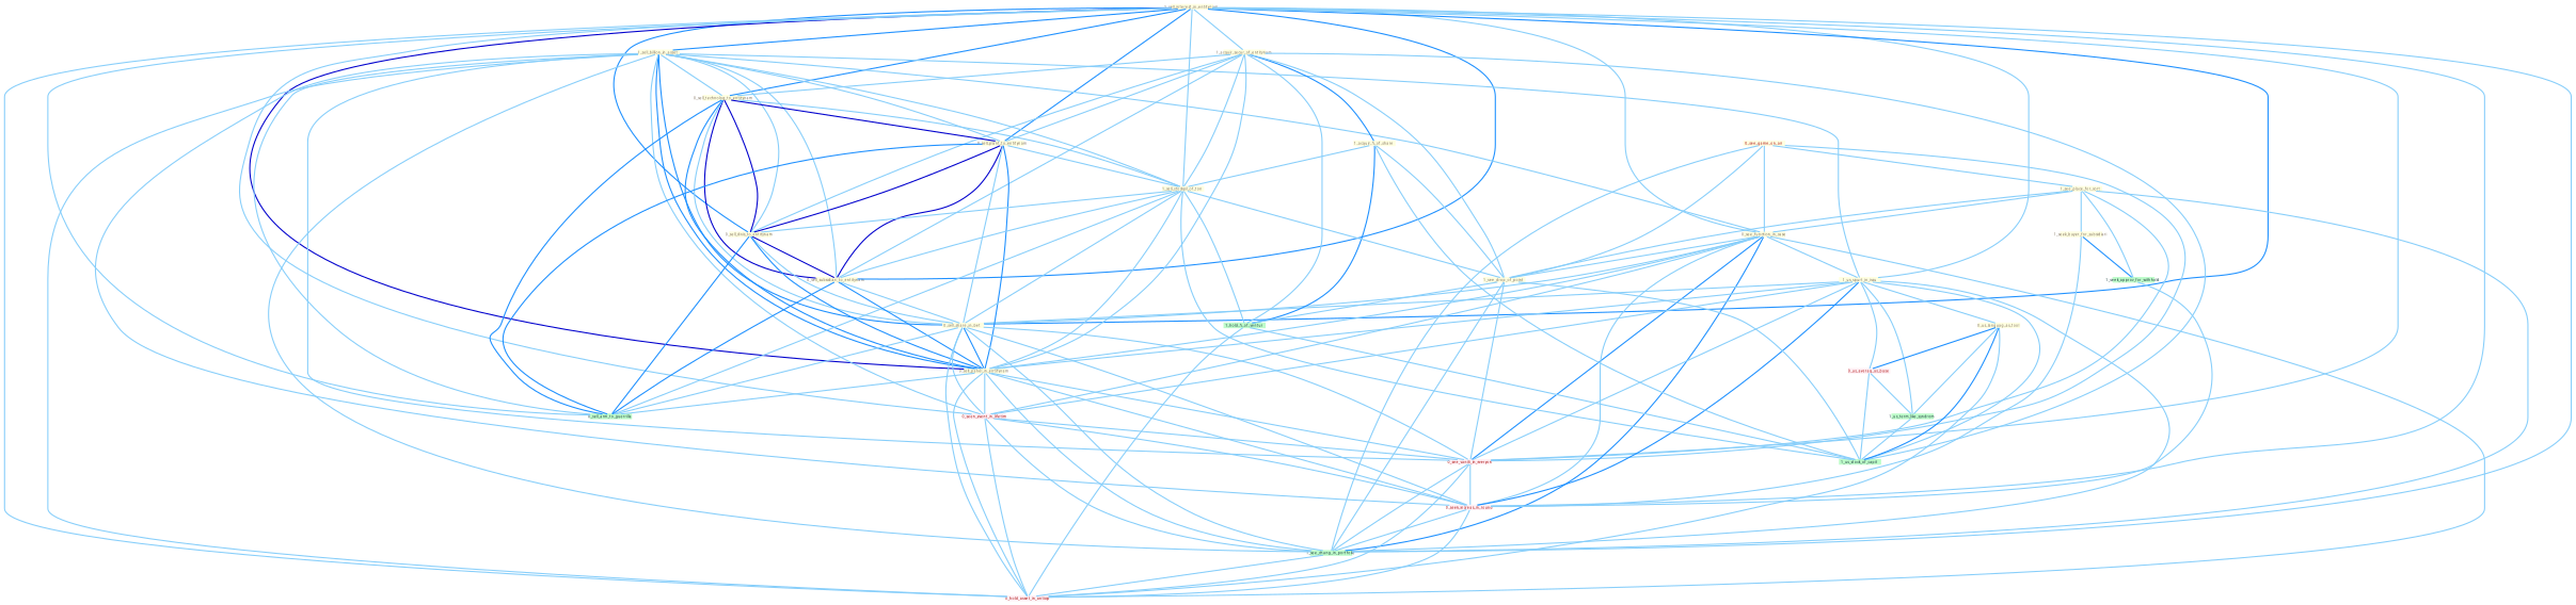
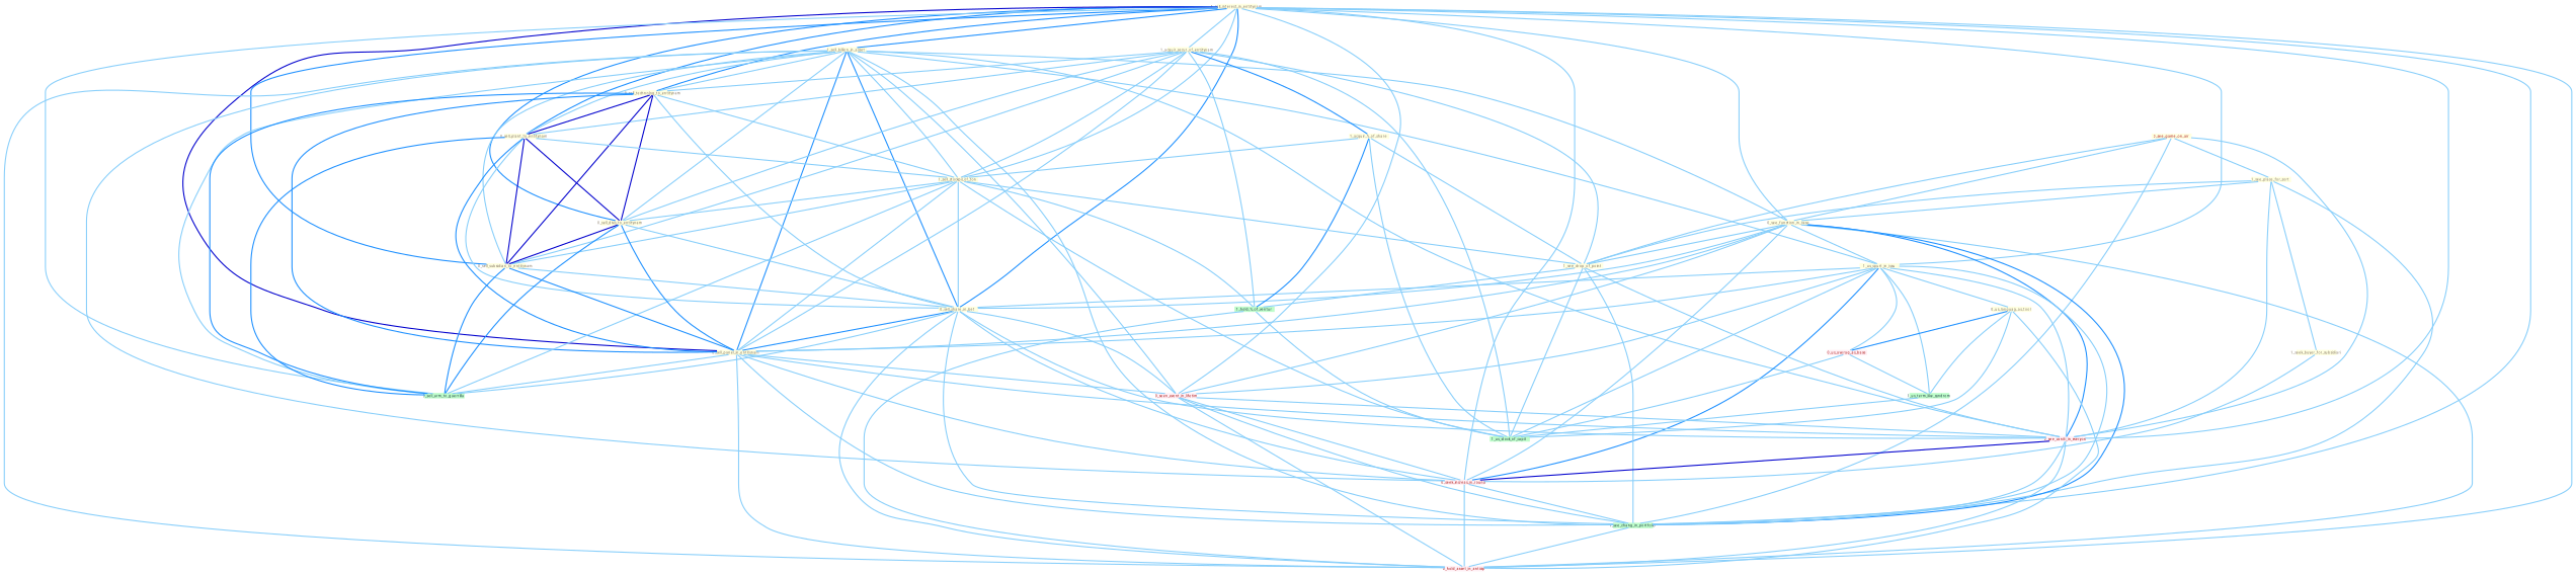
  graph {
    fontname="Roboto Condensed"
    node [color="#ffffe0" fixedsize=true fontcolor="#8b7d6b" fontname="Roboto Condensed" fontsize=4 shape=polygon style=filled]
    edge [color="#87cefa" fontname="Roboto Condensed" w=1]
    "1_sell_interest_in_entitynam " [height=.06 width=.5]
    "0_see_game_on_air " [fontcolor="#b22222" height=.06 width=.5]
    "1_sell_billion_in_asset " [height=.06 width=.5]
    "1_see_place_for_sort " [height=.06 width=.5]
    "1_acquir_secur_of_entitynam " [height=.06 width=.5]
    "0_sell_technolog_to_entitynam " [height=.06 width=.5]
    "0_see_function_in_case " [height=.06 width=.5]
    "1_us_spurt_in_issu " [height=.06 width=.5]
    "1_acquir_%_of_share " [height=.06 width=.5]
    "0_sell_plant_to_entitynam " [height=.06 width=.5]
    "1_sell_stockpil_of_ton " [height=.06 width=.5]
    "0_sell_divis_to_entitynam " [height=.06 width=.5]
    "0_sell_subsidiari_to_entitynam " [height=.06 width=.5]
    "1_seek_buyer_for_subsidiari " [height=.06 width=.5]
    "0_sell_share_in_bet " [height=.06 width=.5]
    "0_sell_panel_in_entitynam " [height=.06 width=.5]
    "1_see_drop_of_point " [height=.06 width=.5]
    "0_us_languag_as_tool " [height=.06 width=.5]
    "0_seen_event_in_lifetim " [color="#fff0f5" fontcolor="#b22222" height=.06 width=.5]
    "0_us_averag_as_base " [color="#fff0f5" fontcolor="#b22222" height=.06 width=.5]
    "0_see_vaniti_in_everyon " [color="#fff0f5" fontcolor="#b22222" height=.06 width=.5]
    "0_seek_increas_in_round " [color="#fff0f5" fontcolor="#b22222" height=.06 width=.5]
    "0_hold_asset_in_anticip " [color="#fff0f5" fontcolor="#b22222" height=.06 width=.5]
    "0_sell_arm_to_guerrilla " [color="#BDFCC9" fontcolor="#2f4f4f" height=.06 width=.5]
    "1_see_chang_in_portfolio " [color="#BDFCC9" fontcolor="#2f4f4f" height=.06 width=.5]
-   "1_seek_approv_for_withhold " [color="#BDFCC9" fontcolor="#2f4f4f" height=.06 width=.5]
    "1_hold_%_of_ventur " [color="#BDFCC9" fontcolor="#2f4f4f" height=.06 width=.5]
    "1_us_stock_of_capit " [color="#BDFCC9" fontcolor="#2f4f4f" height=.06 width=.5]
    "1_us_term_like_syndrom " [color="#BDFCC9" fontcolor="#2f4f4f" height=.06 width=.5]
    subgraph sub_1 {
      "1_sell_interest_in_entitynam "
      "0_see_game_on_air "
      "1_sell_billion_in_asset "
      "1_see_place_for_sort "
      "1_acquir_secur_of_entitynam "
      "0_sell_technolog_to_entitynam "
      "0_see_function_in_case "
      "1_us_spurt_in_issu "
      "1_acquir_%_of_share "
      "0_sell_plant_to_entitynam "
      "1_sell_stockpil_of_ton "
      "0_sell_divis_to_entitynam "
      "0_sell_subsidiari_to_entitynam "
      "1_seek_buyer_for_subsidiari "
      "0_sell_share_in_bet "
      "0_sell_panel_in_entitynam "
      "1_see_drop_of_point "
      "0_us_languag_as_tool "
    }
    subgraph sub_2 {
      "0_seen_event_in_lifetim "
      "0_us_averag_as_base "
      "0_see_vaniti_in_everyon "
      "0_seek_increas_in_round "
      "0_hold_asset_in_anticip "
    }
    "1_sell_interest_in_entitynam " -- "1_sell_billion_in_asset " [color="#1e90ff" w=2]
    "1_sell_interest_in_entitynam " -- "1_acquir_secur_of_entitynam "
    "1_sell_interest_in_entitynam " -- "0_sell_technolog_to_entitynam " [color="#1e90ff" w=2]
    "1_sell_interest_in_entitynam " -- "0_see_function_in_case "
    "1_sell_interest_in_entitynam " -- "1_us_spurt_in_issu "
    "1_sell_interest_in_entitynam " -- "0_sell_plant_to_entitynam " [color="#1e90ff" w=2]
    "1_sell_interest_in_entitynam " -- "1_sell_stockpil_of_ton "
    "1_sell_interest_in_entitynam " -- "0_sell_divis_to_entitynam " [color="#1e90ff" w=2]
    "1_sell_interest_in_entitynam " -- "0_sell_subsidiari_to_entitynam " [color="#1e90ff" w=2]
    "1_sell_interest_in_entitynam " -- "0_sell_share_in_bet " [color="#1e90ff" w=2]
    "1_sell_interest_in_entitynam " -- "0_sell_panel_in_entitynam " [color="#0000cd" w=3]
    "1_sell_interest_in_entitynam " -- "0_seen_event_in_lifetim "
    "1_sell_interest_in_entitynam " -- "0_see_vaniti_in_everyon "
    "1_sell_interest_in_entitynam " -- "0_seek_increas_in_round "
    "1_sell_interest_in_entitynam " -- "0_hold_asset_in_anticip "
    "1_sell_interest_in_entitynam " -- "0_sell_arm_to_guerrilla "
    "1_sell_interest_in_entitynam " -- "1_see_chang_in_portfolio "
    "0_see_game_on_air " -- "1_see_place_for_sort "
    "0_see_game_on_air " -- "0_see_function_in_case "
    "0_see_game_on_air " -- "1_see_drop_of_point "
    "0_see_game_on_air " -- "0_see_vaniti_in_everyon "
    "0_see_game_on_air " -- "1_see_chang_in_portfolio "
    "1_sell_billion_in_asset " -- "0_sell_technolog_to_entitynam "
    "1_sell_billion_in_asset " -- "0_see_function_in_case "
    "1_sell_billion_in_asset " -- "1_us_spurt_in_issu "
    "1_sell_billion_in_asset " -- "0_sell_plant_to_entitynam "
    "1_sell_billion_in_asset " -- "1_sell_stockpil_of_ton "
    "1_sell_billion_in_asset " -- "0_sell_divis_to_entitynam "
    "1_sell_billion_in_asset " -- "0_sell_subsidiari_to_entitynam "
    "1_sell_billion_in_asset " -- "0_sell_share_in_bet " [color="#1e90ff" w=2]
    "1_sell_billion_in_asset " -- "0_sell_panel_in_entitynam " [color="#1e90ff" w=2]
    "1_sell_billion_in_asset " -- "0_seen_event_in_lifetim "
    "1_sell_billion_in_asset " -- "0_see_vaniti_in_everyon "
    "1_sell_billion_in_asset " -- "0_seek_increas_in_round "
    "1_sell_billion_in_asset " -- "0_hold_asset_in_anticip "
    "1_sell_billion_in_asset " -- "0_sell_arm_to_guerrilla "
    "1_sell_billion_in_asset " -- "1_see_chang_in_portfolio "
    "1_see_place_for_sort " -- "0_see_function_in_case "
    "1_see_place_for_sort " -- "1_seek_buyer_for_subsidiari "
    "1_see_place_for_sort " -- "1_see_drop_of_point "
    "1_see_place_for_sort " -- "0_see_vaniti_in_everyon "
    "1_see_place_for_sort " -- "1_see_chang_in_portfolio "
-   "1_see_place_for_sort " -- "1_seek_approv_for_withhold "
    "1_acquir_secur_of_entitynam " -- "0_sell_technolog_to_entitynam "
    "1_acquir_secur_of_entitynam " -- "1_acquir_%_of_share " [color="#1e90ff" w=2]
    "1_acquir_secur_of_entitynam " -- "0_sell_plant_to_entitynam "
    "1_acquir_secur_of_entitynam " -- "1_sell_stockpil_of_ton "
    "1_acquir_secur_of_entitynam " -- "0_sell_divis_to_entitynam "
    "1_acquir_secur_of_entitynam " -- "0_sell_subsidiari_to_entitynam "
    "1_acquir_secur_of_entitynam " -- "0_sell_panel_in_entitynam "
    "1_acquir_secur_of_entitynam " -- "1_see_drop_of_point "
    "1_acquir_secur_of_entitynam " -- "1_hold_%_of_ventur "
    "1_acquir_secur_of_entitynam " -- "1_us_stock_of_capit "
    "0_sell_technolog_to_entitynam " -- "0_sell_plant_to_entitynam " [color="#0000cd" w=3]
    "0_sell_technolog_to_entitynam " -- "1_sell_stockpil_of_ton "
    "0_sell_technolog_to_entitynam " -- "0_sell_divis_to_entitynam " [color="#0000cd" w=3]
    "0_sell_technolog_to_entitynam " -- "0_sell_subsidiari_to_entitynam " [color="#0000cd" w=3]
    "0_sell_technolog_to_entitynam " -- "0_sell_share_in_bet "
    "0_sell_technolog_to_entitynam " -- "0_sell_panel_in_entitynam " [color="#1e90ff" w=2]
    "0_sell_technolog_to_entitynam " -- "0_sell_arm_to_guerrilla " [color="#1e90ff" w=2]
    "0_see_function_in_case " -- "1_us_spurt_in_issu "
    "0_see_function_in_case " -- "0_sell_share_in_bet "
    "0_see_function_in_case " -- "0_sell_panel_in_entitynam "
    "0_see_function_in_case " -- "1_see_drop_of_point "
    "0_see_function_in_case " -- "0_seen_event_in_lifetim "
    "0_see_function_in_case " -- "0_see_vaniti_in_everyon " [color="#1e90ff" w=2]
    "0_see_function_in_case " -- "0_seek_increas_in_round "
    "0_see_function_in_case " -- "0_hold_asset_in_anticip "
    "0_see_function_in_case " -- "1_see_chang_in_portfolio " [color="#1e90ff" w=2]
    "1_us_spurt_in_issu " -- "0_sell_share_in_bet "
    "1_us_spurt_in_issu " -- "0_sell_panel_in_entitynam "
    "1_us_spurt_in_issu " -- "0_us_languag_as_tool "
    "1_us_spurt_in_issu " -- "0_seen_event_in_lifetim "
    "1_us_spurt_in_issu " -- "0_us_averag_as_base "
    "1_us_spurt_in_issu " -- "0_see_vaniti_in_everyon "
    "1_us_spurt_in_issu " -- "0_seek_increas_in_round " [color="#1e90ff"]
    "1_us_spurt_in_issu " -- "1_see_chang_in_portfolio "
    "1_us_spurt_in_issu " -- "1_us_stock_of_capit "
    "1_us_spurt_in_issu " -- "1_us_term_like_syndrom "
    "1_acquir_%_of_share " -- "1_sell_stockpil_of_ton "
    "1_acquir_%_of_share " -- "1_see_drop_of_point "
    "1_acquir_%_of_share " -- "1_hold_%_of_ventur " [color="#1e90ff" w=2]
    "1_acquir_%_of_share " -- "1_us_stock_of_capit "
    "0_sell_plant_to_entitynam " -- "1_sell_stockpil_of_ton "
    "0_sell_plant_to_entitynam " -- "0_sell_divis_to_entitynam " [color="#0000cd" w=3]
    "0_sell_plant_to_entitynam " -- "0_sell_subsidiari_to_entitynam " [color="#0000cd" w=3]
    "0_sell_plant_to_entitynam " -- "0_sell_share_in_bet "
    "0_sell_plant_to_entitynam " -- "0_sell_panel_in_entitynam " [color="#1e90ff" w=2]
    "0_sell_plant_to_entitynam " -- "0_sell_arm_to_guerrilla " [color="#1e90ff" w=2]
    "1_sell_stockpil_of_ton " -- "0_sell_divis_to_entitynam "
    "1_sell_stockpil_of_ton " -- "0_sell_subsidiari_to_entitynam "
    "1_sell_stockpil_of_ton " -- "0_sell_share_in_bet "
    "1_sell_stockpil_of_ton " -- "0_sell_panel_in_entitynam "
    "1_sell_stockpil_of_ton " -- "1_see_drop_of_point "
    "1_sell_stockpil_of_ton " -- "0_sell_arm_to_guerrilla "
    "1_sell_stockpil_of_ton " -- "1_hold_%_of_ventur "
    "1_sell_stockpil_of_ton " -- "1_us_stock_of_capit "
    "0_sell_divis_to_entitynam " -- "0_sell_subsidiari_to_entitynam " [color="#0000cd" w=3]
    "0_sell_divis_to_entitynam " -- "0_sell_share_in_bet "
    "0_sell_divis_to_entitynam " -- "0_sell_panel_in_entitynam " [color="#1e90ff" w=2]
    "0_sell_divis_to_entitynam " -- "0_sell_arm_to_guerrilla " [color="#1e90ff" w=2]
    "0_sell_subsidiari_to_entitynam " -- "0_sell_share_in_bet "
    "0_sell_subsidiari_to_entitynam " -- "0_sell_panel_in_entitynam " [color="#1e90ff" w=2]
    "0_sell_subsidiari_to_entitynam " -- "0_sell_arm_to_guerrilla " [color="#1e90ff" w=2]
    "1_seek_buyer_for_subsidiari " -- "0_seek_increas_in_round "
-   "1_seek_buyer_for_subsidiari " -- "1_seek_approv_for_withhold " [color="#1e90ff" w=2]
    "0_sell_share_in_bet " -- "0_sell_panel_in_entitynam " [color="#1e90ff" w=2]
    "0_sell_share_in_bet " -- "0_seen_event_in_lifetim "
    "0_sell_share_in_bet " -- "0_see_vaniti_in_everyon "
    "0_sell_share_in_bet " -- "0_seek_increas_in_round "
    "0_sell_share_in_bet " -- "0_hold_asset_in_anticip "
    "0_sell_share_in_bet " -- "0_sell_arm_to_guerrilla "
    "0_sell_share_in_bet " -- "1_see_chang_in_portfolio "
    "0_sell_panel_in_entitynam " -- "0_seen_event_in_lifetim "
    "0_sell_panel_in_entitynam " -- "0_see_vaniti_in_everyon "
    "0_sell_panel_in_entitynam " -- "0_seek_increas_in_round "
    "0_sell_panel_in_entitynam " -- "0_hold_asset_in_anticip "
    "0_sell_panel_in_entitynam " -- "0_sell_arm_to_guerrilla "
    "0_sell_panel_in_entitynam " -- "1_see_chang_in_portfolio "
    "1_see_drop_of_point " -- "0_see_vaniti_in_everyon "
    "1_see_drop_of_point " -- "1_see_chang_in_portfolio "
    "1_see_drop_of_point " -- "1_hold_%_of_ventur "
    "1_see_drop_of_point " -- "1_us_stock_of_capit "
    "0_us_languag_as_tool " -- "0_us_averag_as_base " [color="#1e90ff" w=2]
    "0_us_languag_as_tool " -- "0_hold_asset_in_anticip "
-   "0_us_languag_as_tool " -- "1_us_stock_of_capit " [color="#1e90ff"]
+   "0_us_languag_as_tool " -- "1_us_stock_of_capit "
    "0_us_languag_as_tool " -- "1_us_term_like_syndrom "
    "0_seen_event_in_lifetim " -- "0_see_vaniti_in_everyon "
    "0_seen_event_in_lifetim " -- "0_seek_increas_in_round "
    "0_seen_event_in_lifetim " -- "0_hold_asset_in_anticip "
    "0_seen_event_in_lifetim " -- "1_see_chang_in_portfolio "
    "0_us_averag_as_base " -- "1_us_stock_of_capit "
    "0_us_averag_as_base " -- "1_us_term_like_syndrom "
-   "0_see_vaniti_in_everyon " -- "0_seek_increas_in_round "
+   "0_see_vaniti_in_everyon " -- "0_seek_increas_in_round " [color="#0000cd"]
    "0_see_vaniti_in_everyon " -- "0_hold_asset_in_anticip "
    "0_see_vaniti_in_everyon " -- "1_see_chang_in_portfolio " [w=2]
    "0_seek_increas_in_round " -- "0_hold_asset_in_anticip "
    "0_seek_increas_in_round " -- "1_see_chang_in_portfolio "
    "1_see_chang_in_portfolio " -- "0_hold_asset_in_anticip "
-   "1_seek_approv_for_withhold " -- "0_seek_increas_in_round "
    "1_hold_%_of_ventur " -- "0_hold_asset_in_anticip "
    "1_hold_%_of_ventur " -- "1_us_stock_of_capit "
    "1_us_term_like_syndrom " -- "1_us_stock_of_capit "
  }
